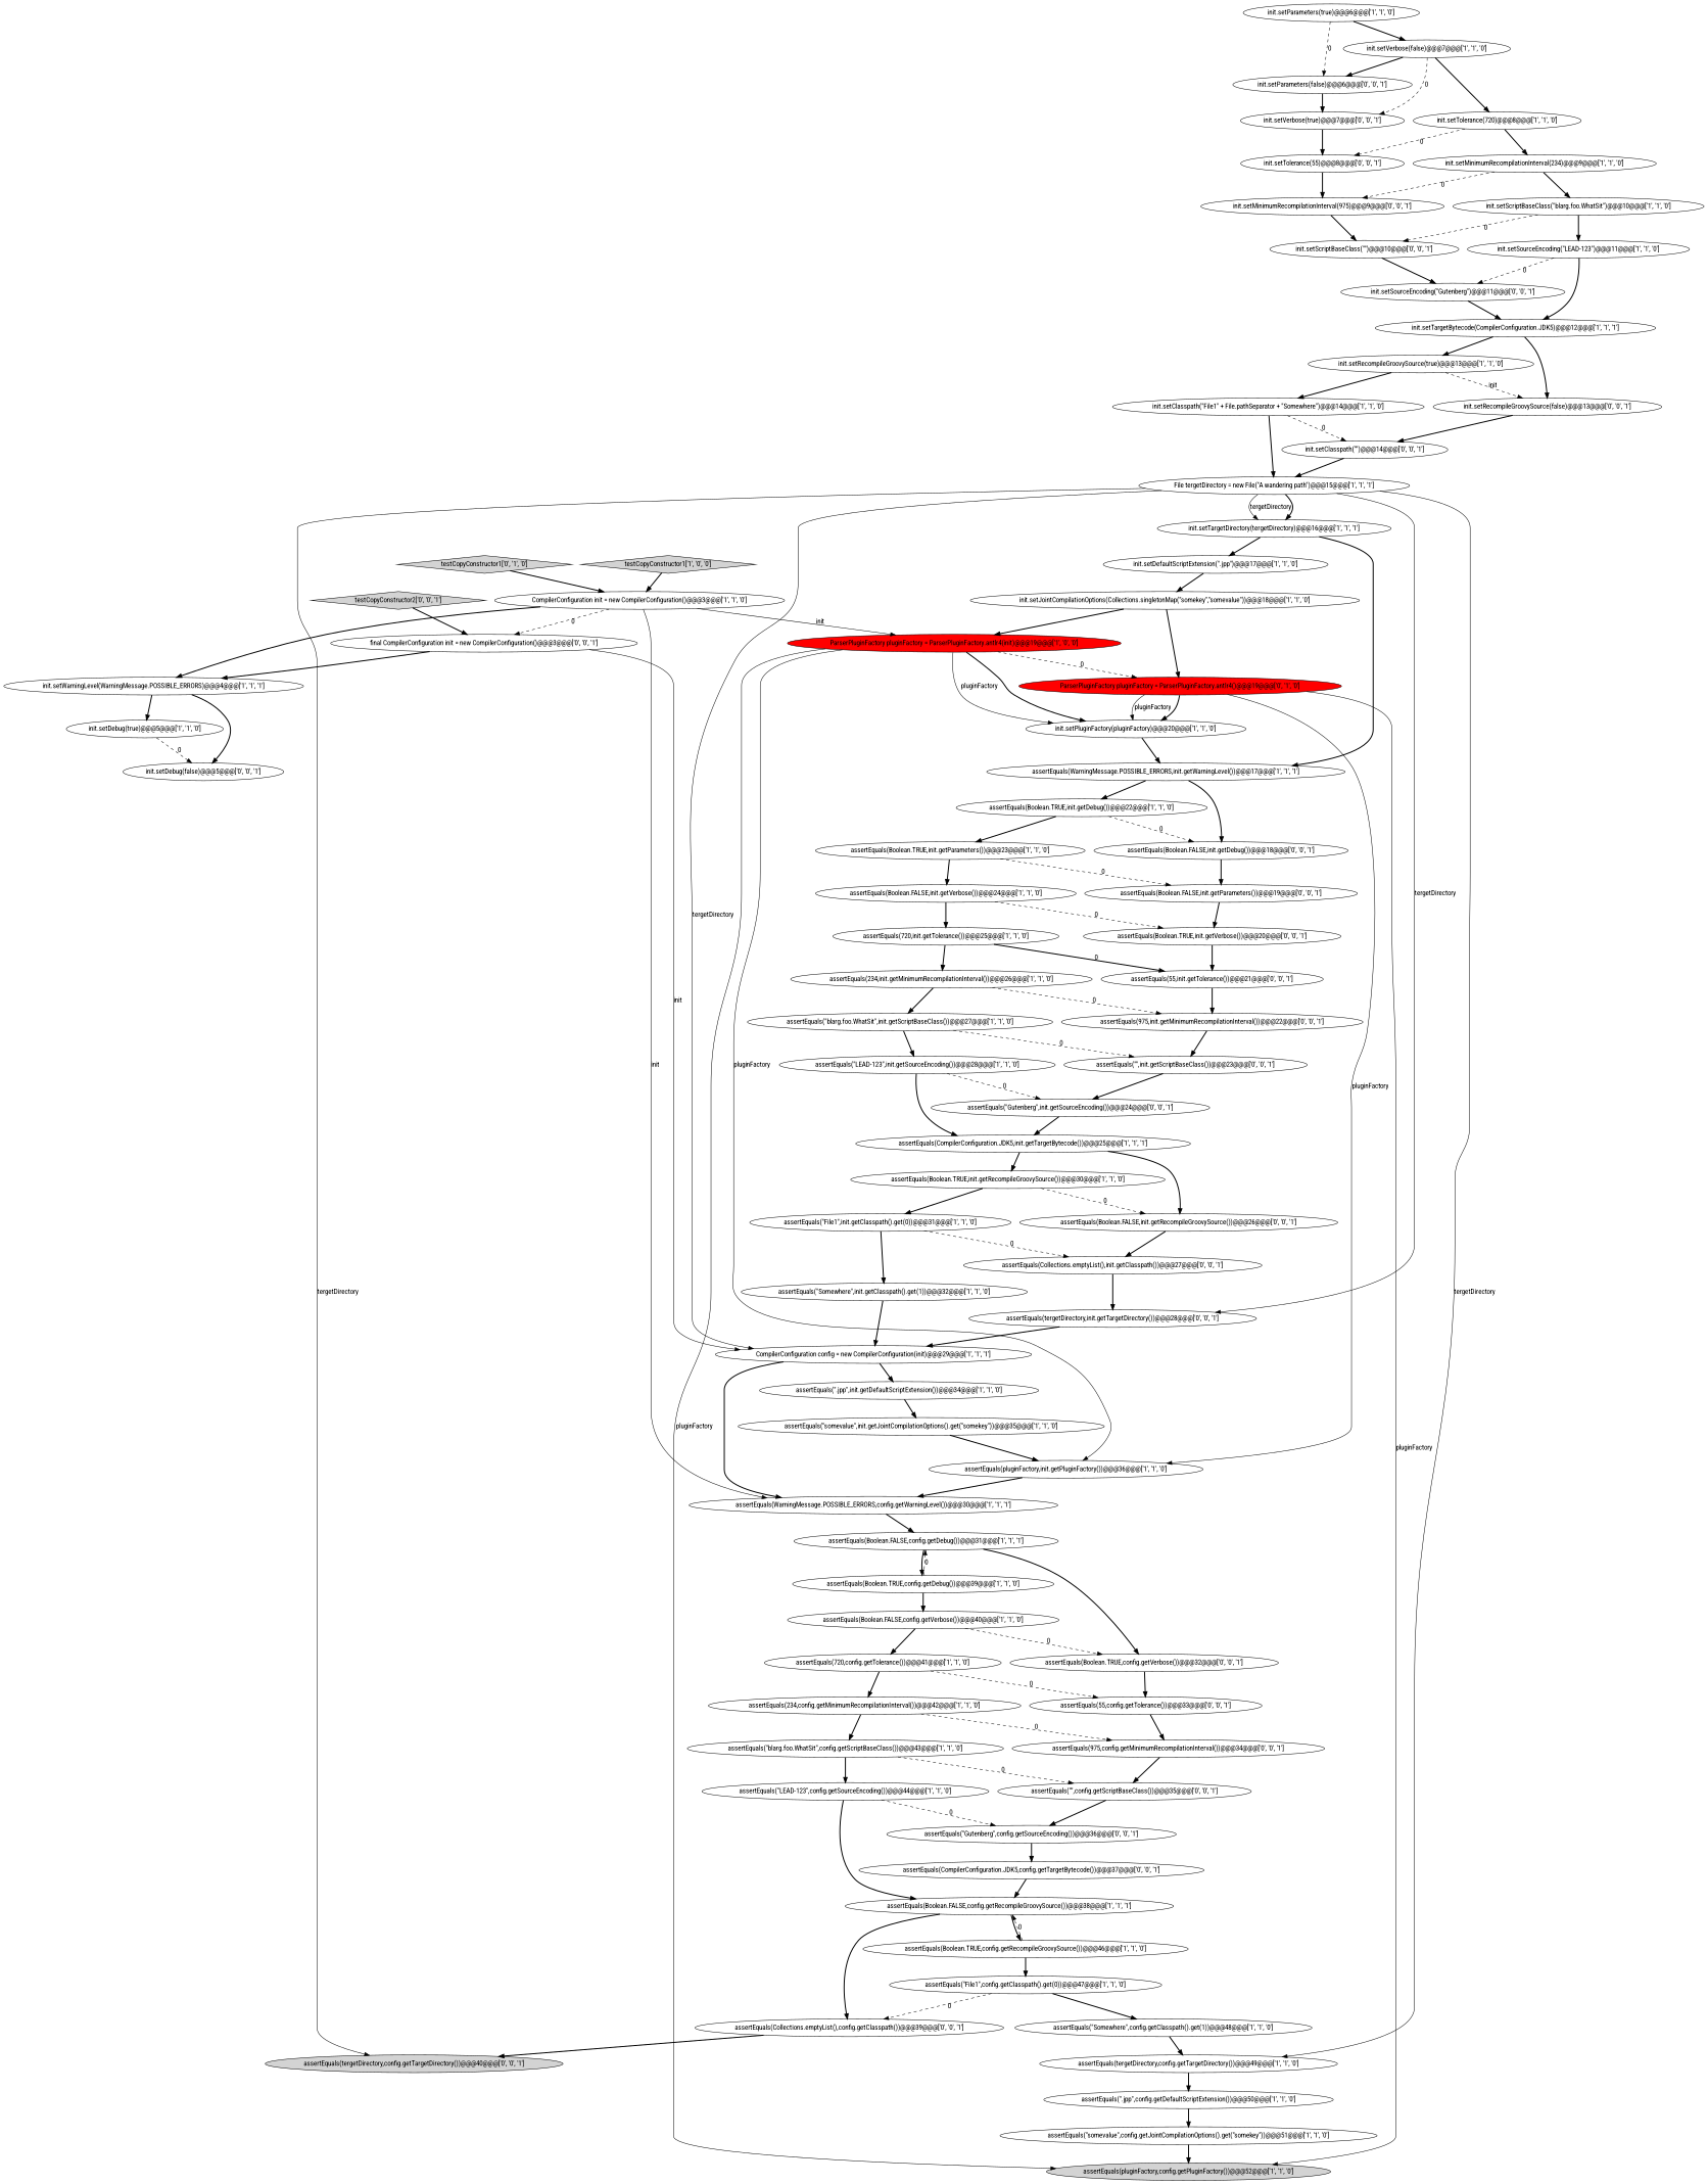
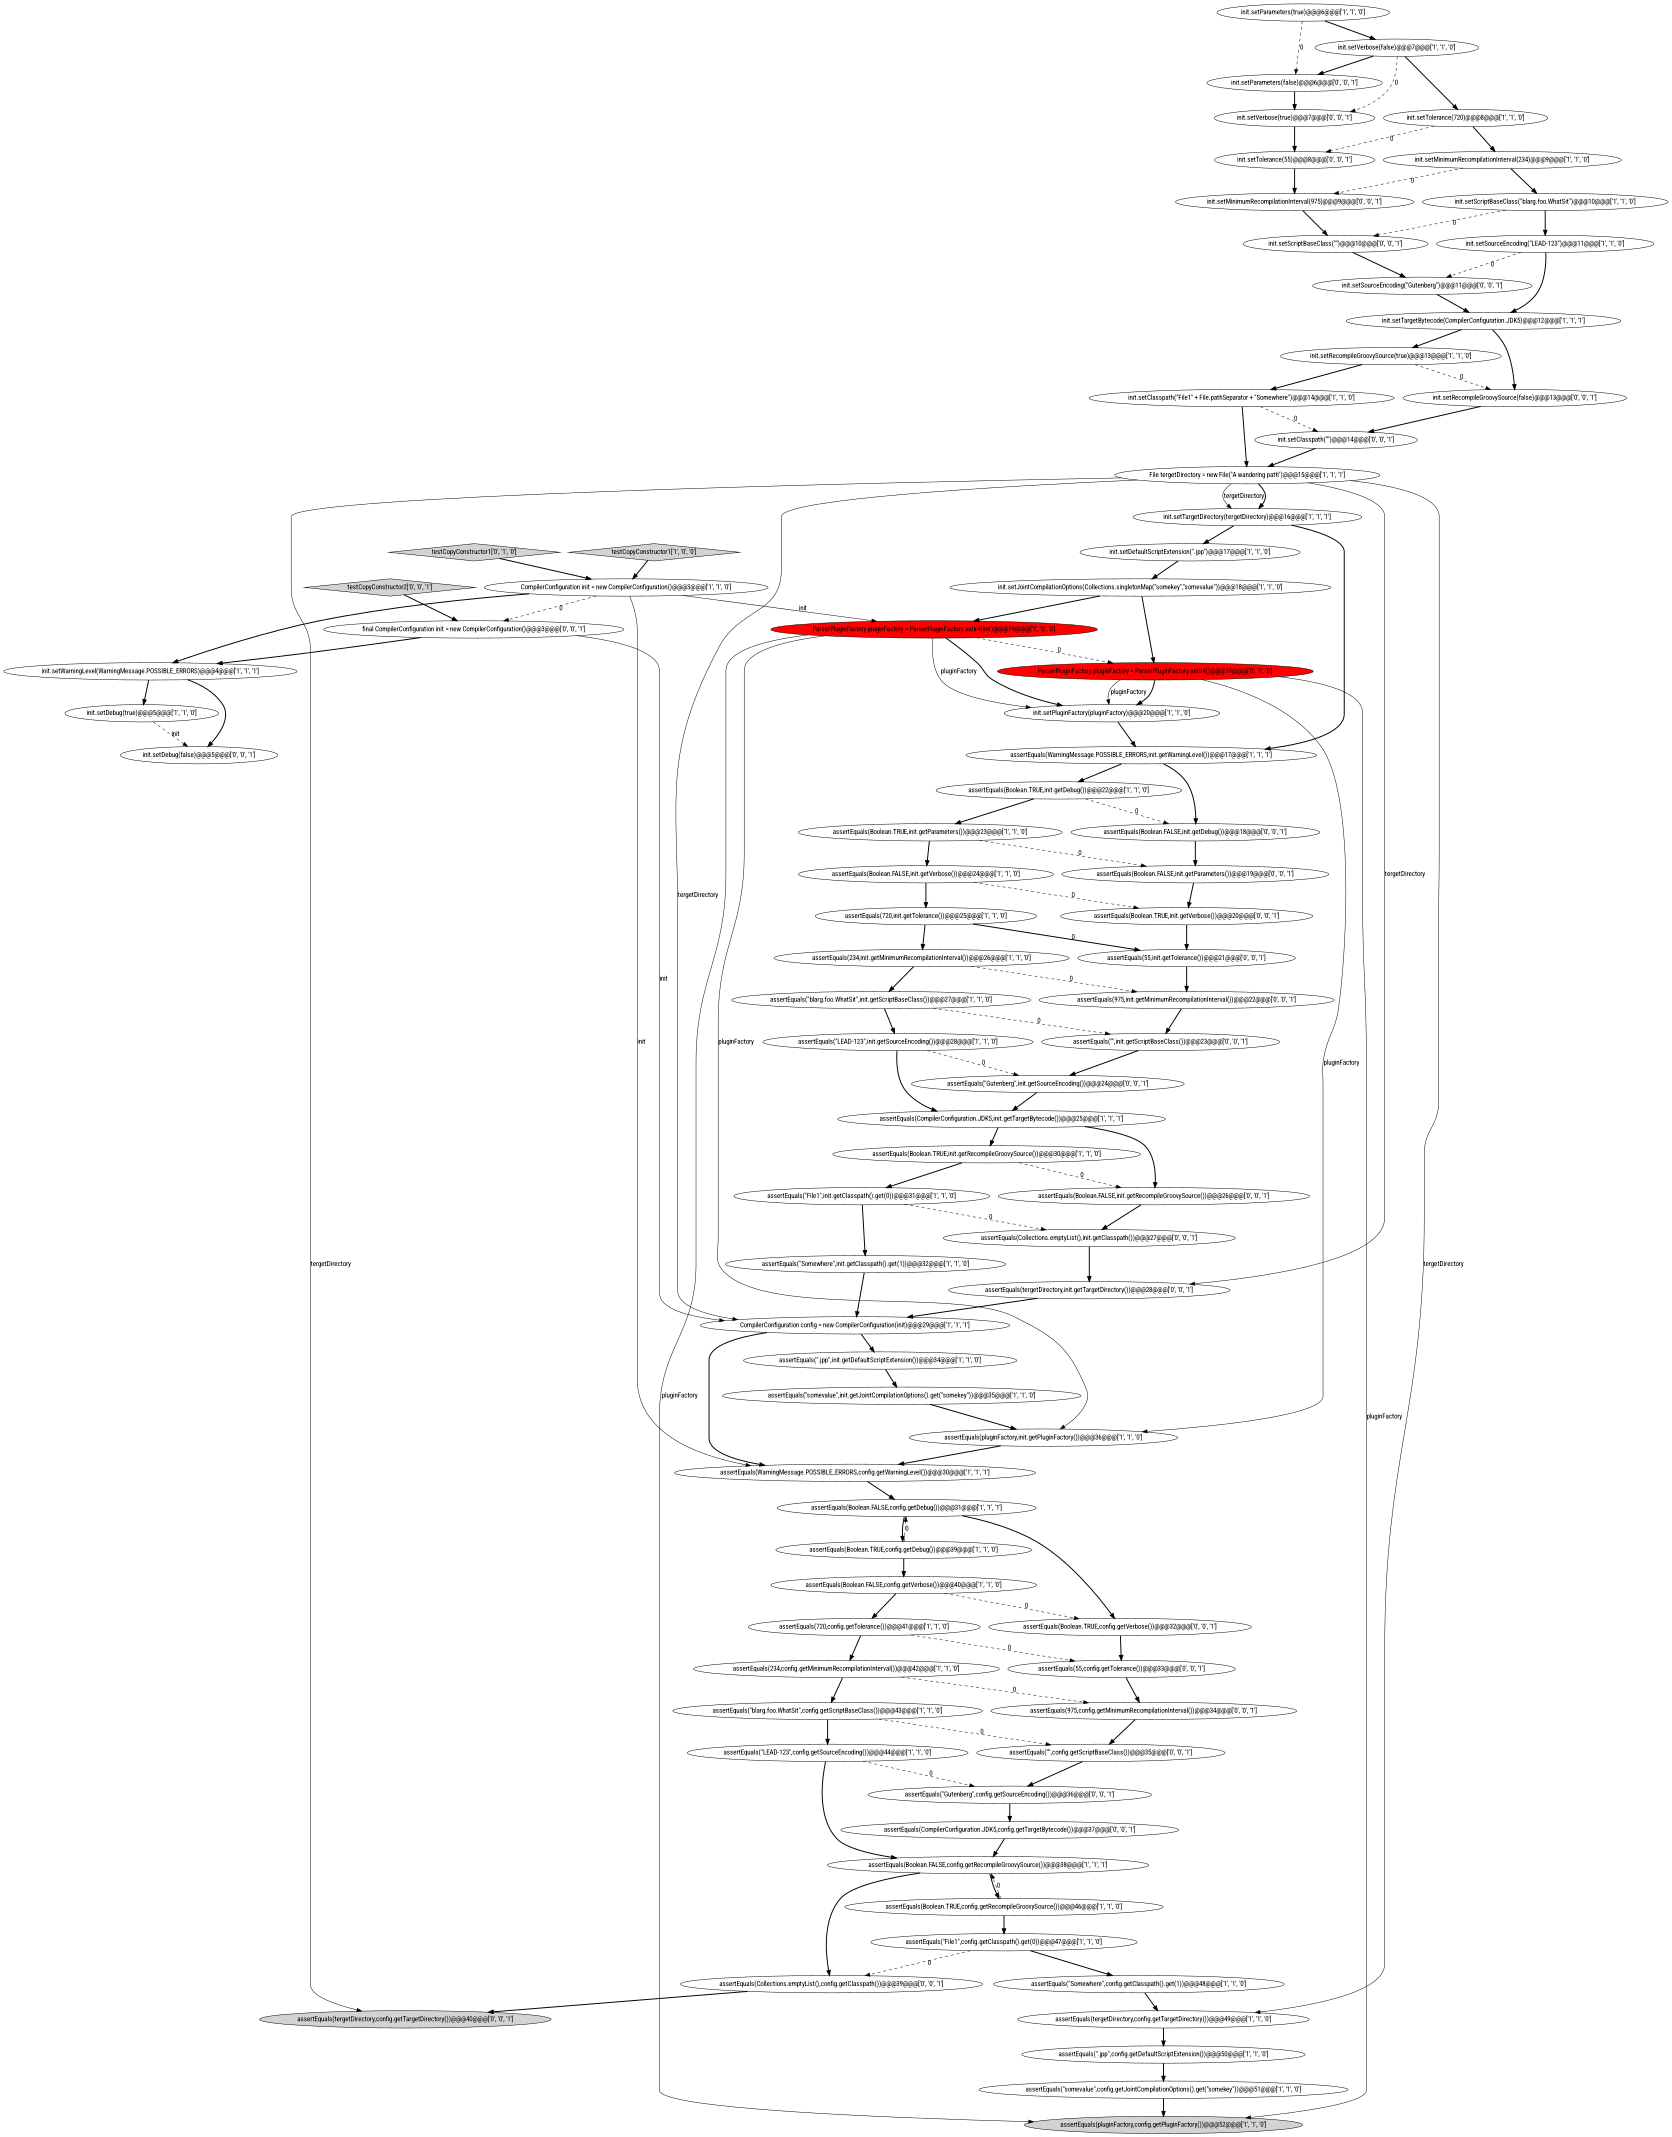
  digraph {
    fontname="Roboto Condensed"
    node [fillcolor=white fontname="Roboto Condensed" shape=ellipse style=filled]
    edge [fontname="Roboto Condensed" style=bold]
    n1 [label="assertEquals(720,init.getTolerance())@@@25@@@['1', '1', '0']"]
    n2 [label="assertEquals(234,init.getMinimumRecompilationInterval())@@@26@@@['1', '1', '0']"]
    n3 [label="assertEquals(55,init.getTolerance())@@@21@@@['0', '0', '1']"]
    n4 [label="assertEquals(\"blarg.foo.WhatSit\",init.getScriptBaseClass())@@@27@@@['1', '1', '0']"]
    n5 [label="assertEquals(975,init.getMinimumRecompilationInterval())@@@22@@@['0', '0', '1']"]
    n6 [label="init.setDebug(true)@@@5@@@['1', '1', '0']"]
    n7 [label="init.setDebug(false)@@@5@@@['0', '0', '1']"]
    n8 [label="init.setParameters(true)@@@6@@@['1', '1', '0']"]
    n9 [label="init.setParameters(false)@@@6@@@['0', '0', '1']"]
    n10 [label="init.setVerbose(false)@@@7@@@['1', '1', '0']"]
    n11 [label="assertEquals(\"Somewhere\",init.getClasspath().get(1))@@@32@@@['1', '1', '0']"]
    n12 [label="CompilerConfiguration config = new CompilerConfiguration(init)@@@29@@@['1', '1', '1']"]
    n13 [label="assertEquals(\".jpp\",init.getDefaultScriptExtension())@@@34@@@['1', '1', '0']"]
    n14 [label="assertEquals(WarningMessage.POSSIBLE_ERRORS,config.getWarningLevel())@@@30@@@['1', '1', '1']"]
    n15 [label="init.setVerbose(true)@@@7@@@['0', '0', '1']"]
    n16 [label="init.setTolerance(55)@@@8@@@['0', '0', '1']"]
    n17 [label="assertEquals(\"LEAD-123\",init.getSourceEncoding())@@@28@@@['1', '1', '0']"]
    n18 [label="assertEquals(\"\",init.getScriptBaseClass())@@@23@@@['0', '0', '1']"]
    n19 [label="assertEquals(55,config.getTolerance())@@@33@@@['0', '0', '1']"]
    n20 [label="assertEquals(975,config.getMinimumRecompilationInterval())@@@34@@@['0', '0', '1']"]
    n21 [label="assertEquals(\"\",config.getScriptBaseClass())@@@35@@@['0', '0', '1']"]
    n22 [label="init.setDefaultScriptExtension(\".jpp\")@@@17@@@['1', '1', '0']"]
    n23 [label="init.setJointCompilationOptions(Collections.singletonMap(\"somekey\",\"somevalue\"))@@@18@@@['1', '1', '0']"]
    n24 [fillcolor=red label="ParserPluginFactory pluginFactory = ParserPluginFactory.antlr4(init)@@@19@@@['1', '0', '0']"]
    n25 [fillcolor=red label="ParserPluginFactory pluginFactory = ParserPluginFactory.antlr4()@@@19@@@['0', '1', '0']"]
    n26 [label="init.setTargetBytecode(CompilerConfiguration.JDK5)@@@12@@@['1', '1', '1']"]
    n27 [label="init.setRecompileGroovySource(true)@@@13@@@['1', '1', '0']"]
    n28 [label="init.setRecompileGroovySource(false)@@@13@@@['0', '0', '1']"]
    n29 [label="init.setClasspath(\"File1\" + File.pathSeparator + \"Somewhere\")@@@14@@@['1', '1', '0']"]
    n30 [label="init.setClasspath(\"\")@@@14@@@['0', '0', '1']"]
    n31 [label="assertEquals(Boolean.FALSE,config.getRecompileGroovySource())@@@38@@@['1', '1', '1']"]
    n32 [label="assertEquals(Boolean.TRUE,config.getRecompileGroovySource())@@@46@@@['1', '1', '0']"]
    n33 [label="assertEquals(Collections.emptyList(),config.getClasspath())@@@39@@@['0', '0', '1']"]
    n34 [label="assertEquals(\"File1\",config.getClasspath().get(0))@@@47@@@['1', '1', '0']"]
    n35 [fillcolor=lightgray label="assertEquals(tergetDirectory,config.getTargetDirectory())@@@40@@@['0', '0', '1']"]
    n36 [label="init.setScriptBaseClass(\"\")@@@10@@@['0', '0', '1']"]
    n37 [label="init.setSourceEncoding(\"Gutenberg\")@@@11@@@['0', '0', '1']"]
    n38 [label="assertEquals(Collections.emptyList(),init.getClasspath())@@@27@@@['0', '0', '1']"]
    n39 [label="assertEquals(tergetDirectory,init.getTargetDirectory())@@@28@@@['0', '0', '1']"]
    n40 [label="assertEquals(CompilerConfiguration.JDK5,config.getTargetBytecode())@@@37@@@['0', '0', '1']"]
    n41 [label="assertEquals(\"Gutenberg\",init.getSourceEncoding())@@@24@@@['0', '0', '1']"]
    n42 [label="assertEquals(CompilerConfiguration.JDK5,init.getTargetBytecode())@@@25@@@['1', '1', '1']"]
    n43 [label="init.setTolerance(720)@@@8@@@['1', '1', '0']"]
    n44 [fillcolor=lightgray label="assertEquals(pluginFactory,config.getPluginFactory())@@@52@@@['1', '1', '0']"]
    n45 [label="init.setPluginFactory(pluginFactory)@@@20@@@['1', '1', '0']"]
    n46 [label="assertEquals(pluginFactory,init.getPluginFactory())@@@36@@@['1', '1', '0']"]
    n47 [label="assertEquals(WarningMessage.POSSIBLE_ERRORS,init.getWarningLevel())@@@17@@@['1', '1', '1']"]
    n48 [label="assertEquals(Boolean.FALSE,init.getRecompileGroovySource())@@@26@@@['0', '0', '1']"]
    n49 [label="assertEquals(Boolean.TRUE,init.getRecompileGroovySource())@@@30@@@['1', '1', '0']"]
    n50 [label="assertEquals(\"somevalue\",init.getJointCompilationOptions().get(\"somekey\"))@@@35@@@['1', '1', '0']"]
    n51 [label="init.setTargetDirectory(tergetDirectory)@@@16@@@['1', '1', '1']"]
    n52 [label="assertEquals(Boolean.FALSE,init.getDebug())@@@18@@@['0', '0', '1']"]
    n53 [label="assertEquals(Boolean.TRUE,init.getDebug())@@@22@@@['1', '1', '0']"]
    n54 [label="init.setMinimumRecompilationInterval(975)@@@9@@@['0', '0', '1']"]
    n55 [label="assertEquals(Boolean.FALSE,config.getDebug())@@@31@@@['1', '1', '1']"]
    n56 [label="File tergetDirectory = new File(\"A wandering path\")@@@15@@@['1', '1', '1']"]
    n57 [label="assertEquals(\"Somewhere\",config.getClasspath().get(1))@@@48@@@['1', '1', '0']"]
    n58 [label="assertEquals(Boolean.TRUE,init.getVerbose())@@@20@@@['0', '0', '1']"]
    n59 [label="CompilerConfiguration init = new CompilerConfiguration()@@@3@@@['1', '1', '0']"]
    n60 [label="init.setWarningLevel(WarningMessage.POSSIBLE_ERRORS)@@@4@@@['1', '1', '1']"]
    n61 [label="final CompilerConfiguration init = new CompilerConfiguration()@@@3@@@['0', '0', '1']"]
    n62 [label="assertEquals(Boolean.FALSE,init.getParameters())@@@19@@@['0', '0', '1']"]
    n63 [label="assertEquals(tergetDirectory,config.getTargetDirectory())@@@49@@@['1', '1', '0']"]
    n64 [label="assertEquals(\".jpp\",config.getDefaultScriptExtension())@@@50@@@['1', '1', '0']"]
    n65 [label="assertEquals(\"Gutenberg\",config.getSourceEncoding())@@@36@@@['0', '0', '1']"]
    n66 [label="init.setMinimumRecompilationInterval(234)@@@9@@@['1', '1', '0']"]
    n67 [label="init.setScriptBaseClass(\"blarg.foo.WhatSit\")@@@10@@@['1', '1', '0']"]
    n68 [label="assertEquals(Boolean.TRUE,config.getDebug())@@@39@@@['1', '1', '0']"]
    n69 [label="assertEquals(Boolean.TRUE,config.getVerbose())@@@32@@@['0', '0', '1']"]
    n70 [label="assertEquals(Boolean.FALSE,config.getVerbose())@@@40@@@['1', '1', '0']"]
    n71 [fillcolor=lightgray label="testCopyConstructor2['0', '0', '1']" shape=diamond]
    n72 [label="init.setSourceEncoding(\"LEAD-123\")@@@11@@@['1', '1', '0']"]
    n73 [label="assertEquals(720,config.getTolerance())@@@41@@@['1', '1', '0']"]
    n74 [label="assertEquals(234,config.getMinimumRecompilationInterval())@@@42@@@['1', '1', '0']"]
    n75 [label="assertEquals(\"File1\",init.getClasspath().get(0))@@@31@@@['1', '1', '0']"]
    n76 [label="assertEquals(Boolean.TRUE,init.getParameters())@@@23@@@['1', '1', '0']"]
    n77 [label="assertEquals(Boolean.FALSE,init.getVerbose())@@@24@@@['1', '1', '0']"]
    n78 [label="assertEquals(\"blarg.foo.WhatSit\",config.getScriptBaseClass())@@@43@@@['1', '1', '0']"]
    n79 [label="assertEquals(\"LEAD-123\",config.getSourceEncoding())@@@44@@@['1', '1', '0']"]
    n80 [label="assertEquals(\"somevalue\",config.getJointCompilationOptions().get(\"somekey\"))@@@51@@@['1', '1', '0']"]
    n81 [fillcolor=lightgray label="testCopyConstructor1['1', '0', '0']" shape=diamond]
    n82 [fillcolor=lightgray label="testCopyConstructor1['0', '1', '0']" shape=diamond]
    n1 -> n2
    n1 -> n3 [label=0]
    n2 -> n4
    n2 -> n5 [label=0 style=dashed]
    n3 -> n5
    n4 -> n17
    n4 -> n18 [label=0 style=dashed]
    n5 -> n18
-   n6 -> n7 [label=0 style=dashed]
+   n6 -> n7 [label=init style=dashed]
    n8 -> n9 [label=0 style=dashed]
    n8 -> n10
    n9 -> n15
    n10 -> n9
    n10 -> n15 [label=0 style=dashed]
    n10 -> n43
    n11 -> n12
    n12 -> n13
    n12 -> n14
    n13 -> n50
    n14 -> n55
    n15 -> n16
    n16 -> n54
    n17 -> n41 [label=0 style=dashed]
    n17 -> n42
    n18 -> n41
    n19 -> n20
    n20 -> n21
    n21 -> n65
    n22 -> n23
    n23 -> n24
    n23 -> n25
    n24 -> n25 [label=0 style=dashed]
    n24 -> n44 [label=pluginFactory style=solid]
    n24 -> n45 [label=pluginFactory style=solid]
    n24 -> n45
    n24 -> n46 [label=pluginFactory style=solid]
    n25 -> n44 [label=pluginFactory style=solid]
    n25 -> n45
    n25 -> n45 [label=pluginFactory style=solid]
    n25 -> n46 [label=pluginFactory style=solid]
    n26 -> n27
    n26 -> n28
-   n27 -> n28 [label=init style=dashed]
+   n27 -> n28 [label=0 style=dashed]
    n27 -> n29
    n28 -> n30
    n29 -> n30 [label=0 style=dashed]
    n29 -> n56
    n30 -> n56
    n31 -> n32
    n31 -> n33
    n32 -> n31 [label=0 style=dashed]
    n32 -> n34
    n33 -> n35
    n34 -> n33 [label=0 style=dashed]
    n34 -> n57
    n36 -> n37
    n37 -> n26
    n38 -> n39
    n39 -> n12
    n40 -> n31
    n41 -> n42
    n42 -> n48
    n42 -> n49
    n43 -> n16 [label=0 style=dashed]
    n43 -> n66
    n45 -> n47
    n46 -> n14
    n47 -> n52
    n47 -> n53
    n48 -> n38
    n49 -> n48 [label=0 style=dashed]
    n49 -> n75
    n50 -> n46
    n51 -> n22
    n51 -> n47
    n52 -> n62
    n53 -> n52 [label=0 style=dashed]
    n53 -> n76
    n54 -> n36
    n55 -> n68
    n55 -> n69
    n56 -> n12 [label=tergetDirectory style=solid]
    n56 -> n35 [label=tergetDirectory style=solid]
    n56 -> n39 [label=tergetDirectory style=solid]
    n56 -> n51 [label=tergetDirectory style=solid]
    n56 -> n51
    n56 -> n63 [label=tergetDirectory style=solid]
    n57 -> n63
    n58 -> n3
    n59 -> n14 [label=init style=solid]
    n59 -> n24 [label=init style=solid]
    n59 -> n60
    n59 -> n61 [label=0 style=dashed]
    n60 -> n6
    n60 -> n7
    n61 -> n12 [label=init style=solid]
    n61 -> n60
    n62 -> n58
    n63 -> n64
    n64 -> n80
    n65 -> n40
    n66 -> n54 [label=0 style=dashed]
    n66 -> n67
    n67 -> n36 [label=0 style=dashed]
    n67 -> n72
    n68 -> n55 [label=0 style=dashed]
    n68 -> n70
    n69 -> n19
    n70 -> n69 [label=0 style=dashed]
    n70 -> n73
    n71 -> n61
    n72 -> n26
    n72 -> n37 [label=0 style=dashed]
    n73 -> n19 [label=0 style=dashed]
    n73 -> n74
    n74 -> n20 [label=0 style=dashed]
    n74 -> n78
    n75 -> n11
    n75 -> n38 [label=0 style=dashed]
    n76 -> n62 [label=0 style=dashed]
    n76 -> n77
    n77 -> n1
    n77 -> n58 [label=0 style=dashed]
    n78 -> n21 [label=0 style=dashed]
    n78 -> n79
    n79 -> n31
    n79 -> n65 [label=0 style=dashed]
    n80 -> n44
    n81 -> n59
    n82 -> n59
  }
